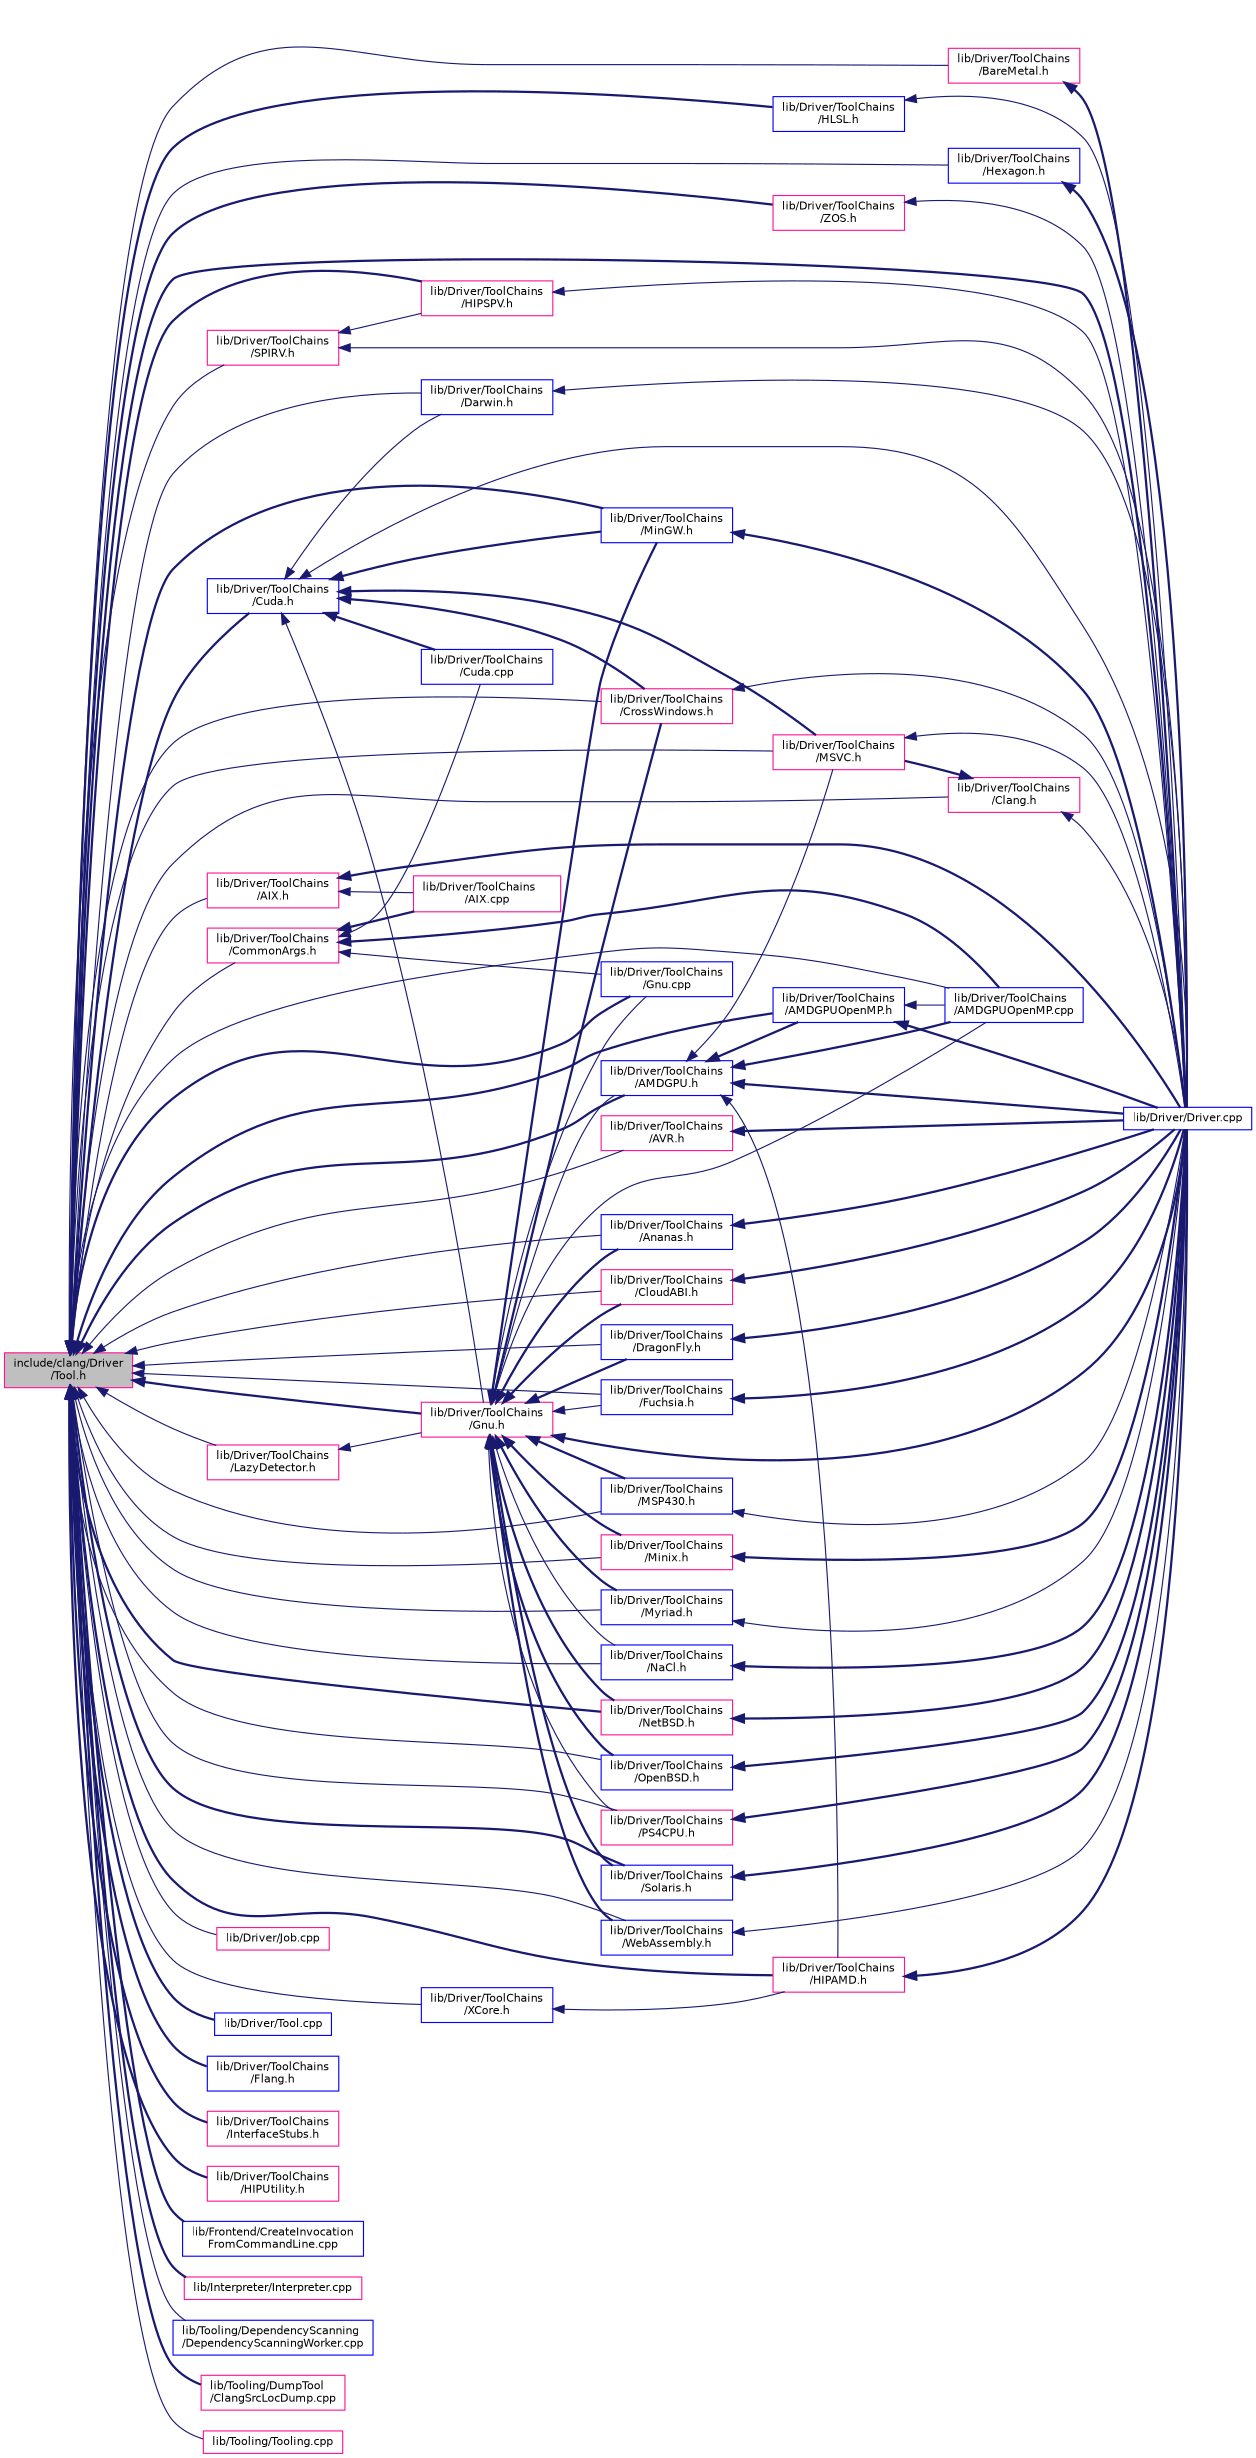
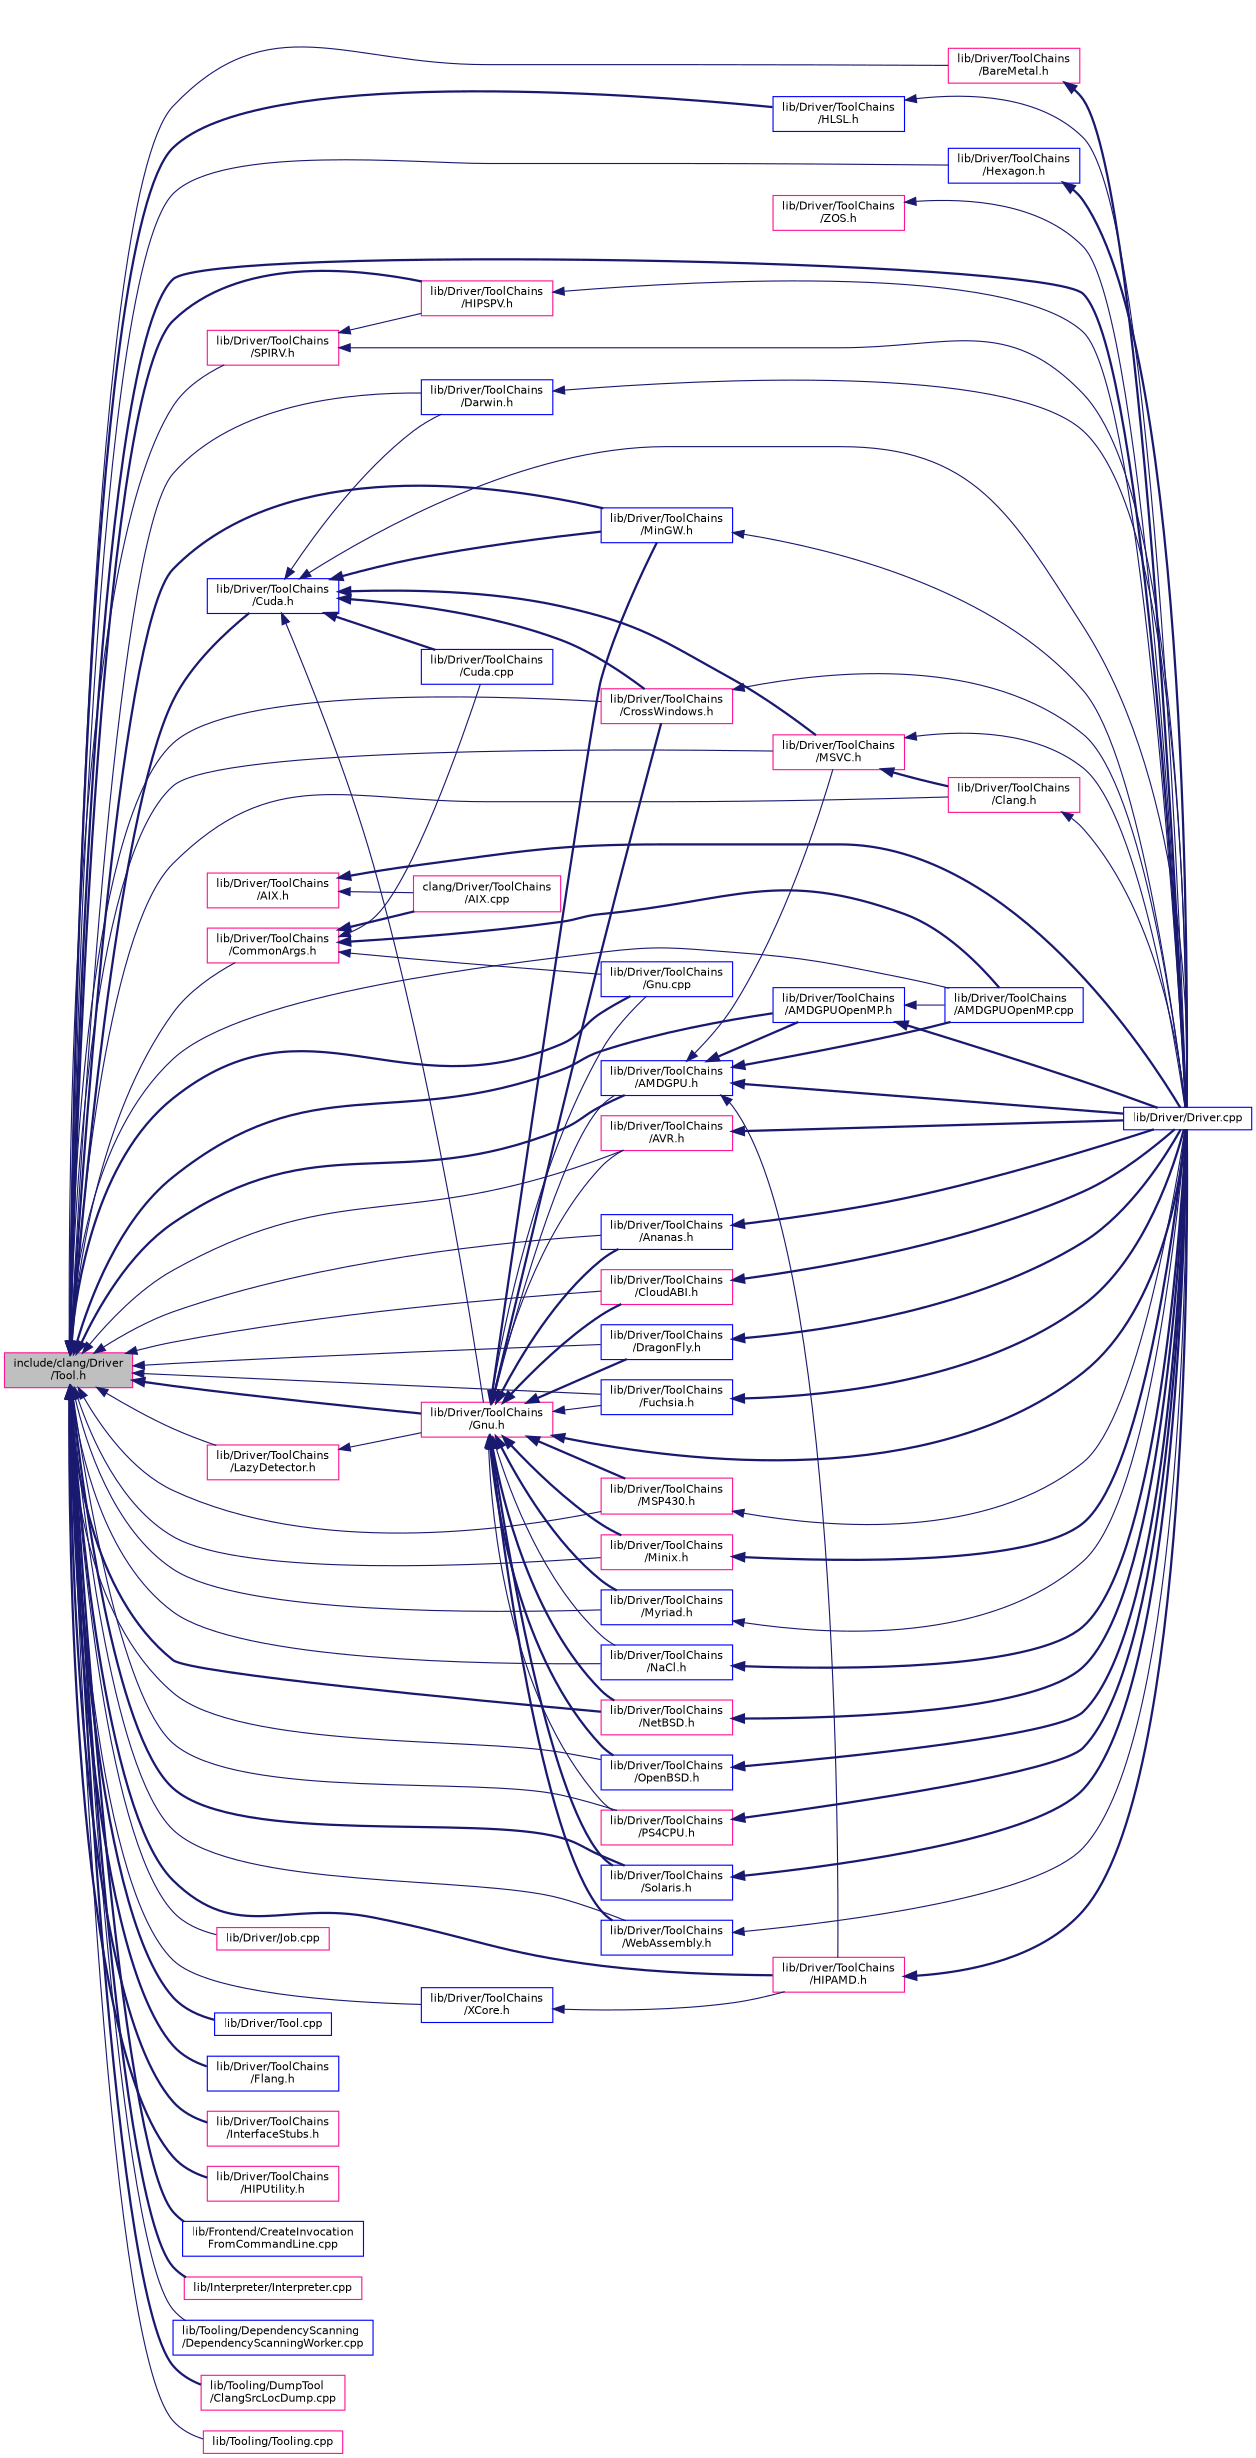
  digraph {
    rankdir=LR
    node [color=deeppink fontname=Helvetica fontsize=10 shape=record]
    edge [color=midnightblue dir=back fontname=Helvetica fontsize=10 labelfontname=Helvetica labelfontsize=10 style=bold]
    n1 [fillcolor=grey75 fontcolor=black height=0.2 label="include/clang/Driver\l/Tool.h" style=filled width=0.4]
    n2 [height=0.2 label="lib/Driver/ToolChains\l/AIX.h" width=0.4]
    n3 [color=blue height=0.2 label="lib/Driver/Driver.cpp" width=0.4]
    n4 [color=blue height=0.2 label="lib/Driver/ToolChains\l/Cuda.h" width=0.4]
    n5 [height=0.2 label="lib/Driver/ToolChains\l/Gnu.h" width=0.4]
    n6 [color=blue height=0.2 label="lib/Driver/ToolChains\l/AMDGPU.h" width=0.4]
    n7 [color=blue height=0.2 label="lib/Driver/ToolChains\l/AMDGPUOpenMP.h" width=0.4]
    n8 [color=blue height=0.2 label="lib/Driver/ToolChains\l/AMDGPUOpenMP.cpp" width=0.4]
    n9 [height=0.2 label="lib/Driver/ToolChains\l/MSVC.h" width=0.4]
    n10 [height=0.2 label="lib/Driver/ToolChains\l/Clang.h" width=0.4]
    n11 [height=0.2 label="lib/Driver/ToolChains\l/HIPAMD.h" width=0.4]
    n12 [height=0.2 label="lib/Driver/ToolChains\l/AVR.h" width=0.4]
    n13 [color=blue height=0.2 label="lib/Driver/ToolChains\l/Ananas.h" width=0.4]
    n14 [height=0.2 label="lib/Driver/ToolChains\l/CloudABI.h" width=0.4]
    n15 [height=0.2 label="lib/Driver/ToolChains\l/CrossWindows.h" width=0.4]
    n16 [color=blue height=0.2 label="lib/Driver/ToolChains\l/DragonFly.h" width=0.4]
    n17 [color=blue height=0.2 label="lib/Driver/ToolChains\l/Fuchsia.h" width=0.4]
-   n18 [color=blue height=0.2 label="lib/Driver/ToolChains\l/MSP430.h" width=0.4]
+   n18 [height=0.2 label="lib/Driver/ToolChains\l/MSP430.h" width=0.4]
    n19 [color=blue height=0.2 label="lib/Driver/ToolChains\l/MinGW.h" width=0.4]
    n20 [height=0.2 label="lib/Driver/ToolChains\l/Minix.h" width=0.4]
    n21 [color=blue height=0.2 label="lib/Driver/ToolChains\l/Myriad.h" width=0.4]
    n22 [color=blue height=0.2 label="lib/Driver/ToolChains\l/NaCl.h" width=0.4]
    n23 [height=0.2 label="lib/Driver/ToolChains\l/NetBSD.h" width=0.4]
    n24 [color=blue height=0.2 label="lib/Driver/ToolChains\l/OpenBSD.h" width=0.4]
    n25 [height=0.2 label="lib/Driver/ToolChains\l/PS4CPU.h" width=0.4]
    n26 [color=blue height=0.2 label="lib/Driver/ToolChains\l/Solaris.h" width=0.4]
    n27 [color=blue height=0.2 label="lib/Driver/ToolChains\l/WebAssembly.h" width=0.4]
    n28 [color=blue height=0.2 label="lib/Driver/ToolChains\l/Gnu.cpp" width=0.4]
    n29 [color=blue height=0.2 label="lib/Driver/ToolChains\l/Darwin.h" width=0.4]
    n30 [height=0.2 label="lib/Driver/ToolChains\l/LazyDetector.h" width=0.4]
    n31 [height=0.2 label="lib/Driver/ToolChains\l/BareMetal.h" width=0.4]
    n32 [height=0.2 label="lib/Driver/ToolChains\l/SPIRV.h" width=0.4]
    n33 [height=0.2 label="lib/Driver/ToolChains\l/HIPSPV.h" width=0.4]
    n34 [color=blue height=0.2 label="lib/Driver/ToolChains\l/HLSL.h" width=0.4]
    n35 [color=blue height=0.2 label="lib/Driver/ToolChains\l/Hexagon.h" width=0.4]
    n36 [color=blue height=0.2 label="lib/Driver/ToolChains\l/XCore.h" width=0.4]
    n37 [height=0.2 label="lib/Driver/ToolChains\l/ZOS.h" width=0.4]
    n38 [height=0.2 label="lib/Driver/Job.cpp" width=0.4]
    n39 [height=0.2 label="lib/Driver/ToolChains\l/CommonArgs.h" width=0.4]
    n40 [color=blue height=0.2 label="lib/Driver/Tool.cpp" width=0.4]
    n41 [color=blue height=0.2 label="lib/Driver/ToolChains\l/Flang.h" width=0.4]
    n42 [height=0.2 label="lib/Driver/ToolChains\l/InterfaceStubs.h" width=0.4]
    n43 [height=0.2 label="lib/Driver/ToolChains\l/HIPUtility.h" width=0.4]
    n44 [color=blue height=0.2 label="lib/Frontend/CreateInvocation\lFromCommandLine.cpp" width=0.4]
    n45 [height=0.2 label="lib/Interpreter/Interpreter.cpp" width=0.4]
    n46 [color=blue height=0.2 label="lib/Tooling/DependencyScanning\l/DependencyScanningWorker.cpp" width=0.4]
    n47 [height=0.2 label="lib/Tooling/DumpTool\l/ClangSrcLocDump.cpp" width=0.4]
    n48 [height=0.2 label="lib/Tooling/Tooling.cpp" width=0.4]
-   n49 [height=0.2 label="lib/Driver/ToolChains\l/AIX.cpp" width=0.4]
+   n49 [height=0.2 label="clang/Driver/ToolChains\l/AIX.cpp" width=0.4]
    n50 [color=blue height=0.2 label="lib/Driver/ToolChains\l/Cuda.cpp" width=0.4]
-   n1 -> n2 [style=solid]
    n1 -> n3
    n1 -> n4
    n1 -> n5
    n1 -> n6
    n1 -> n7
    n1 -> n8 [style=solid]
    n1 -> n9 [style=solid]
    n1 -> n10 [style=solid]
    n1 -> n11
    n1 -> n12 [style=solid]
    n1 -> n13 [style=solid]
    n1 -> n14 [style=solid]
    n1 -> n15 [style=solid]
    n1 -> n16 [style=solid]
    n1 -> n17 [style=solid]
    n1 -> n18 [style=solid]
    n1 -> n19
    n1 -> n20 [style=solid]
    n1 -> n21 [style=solid]
    n1 -> n22 [style=solid]
    n1 -> n23
    n1 -> n24 [style=solid]
    n1 -> n25 [style=solid]
    n1 -> n26
    n1 -> n27 [style=solid]
    n1 -> n28
    n1 -> n29 [style=solid]
    n1 -> n30 [style=solid]
    n1 -> n31 [style=solid]
    n1 -> n32 [style=solid]
    n1 -> n33
    n1 -> n34
    n1 -> n35 [style=solid]
    n1 -> n36 [style=solid]
-   n1 -> n37
    n1 -> n38 [style=solid]
    n1 -> n39 [style=solid]
    n1 -> n40
    n1 -> n41
    n1 -> n42
    n1 -> n43
    n1 -> n44
    n1 -> n45
    n1 -> n46 [style=solid]
    n1 -> n47
    n1 -> n48 [style=solid]
    n2 -> n3
    n2 -> n49 [style=solid]
    n4 -> n3 [style=solid]
    n4 -> n5 [style=solid]
    n4 -> n9
    n4 -> n15
    n4 -> n19
    n4 -> n29 [style=solid]
    n4 -> n50
    n5 -> n3
    n5 -> n6 [style=solid]
-   n5 -> n8 [style=solid]
+   n5 -> n12 [style=solid]
    n5 -> n13
    n5 -> n14
    n5 -> n15
    n5 -> n16
    n5 -> n17 [style=solid]
    n5 -> n18
    n5 -> n19
    n5 -> n20
    n5 -> n21
    n5 -> n22 [style=solid]
    n5 -> n23
    n5 -> n24
    n5 -> n25 [style=solid]
    n5 -> n26
    n5 -> n27
    n5 -> n28 [style=solid]
    n6 -> n3
    n6 -> n7
    n6 -> n8
    n6 -> n9 [style=solid]
    n6 -> n11 [style=solid]
    n7 -> n3
    n7 -> n8 [style=solid]
    n9 -> n3 [style=solid]
-   n10 -> n9
+   n9 -> n10
    n10 -> n3 [style=solid]
    n11 -> n3
    n12 -> n3
    n13 -> n3
    n14 -> n3
    n15 -> n3 [style=solid]
    n16 -> n3
    n17 -> n3
    n18 -> n3 [style=solid]
-   n19 -> n3
+   n19 -> n3 [style=solid]
    n20 -> n3
    n21 -> n3 [style=solid]
    n22 -> n3
    n23 -> n3
    n24 -> n3
    n25 -> n3
    n26 -> n3
    n27 -> n3 [style=solid]
    n29 -> n3 [style=solid]
    n30 -> n5 [style=solid]
    n31 -> n3
    n32 -> n3 [style=solid]
    n32 -> n33 [style=solid]
    n33 -> n3 [style=solid]
    n34 -> n3 [style=solid]
    n35 -> n3
    n36 -> n11 [style=solid]
    n37 -> n3 [style=solid]
    n39 -> n8
    n39 -> n28 [style=solid]
    n39 -> n49
    n39 -> n50 [style=solid]
  }
